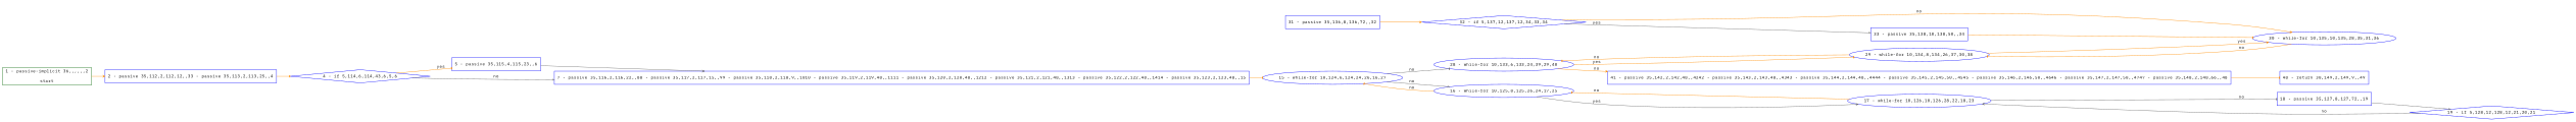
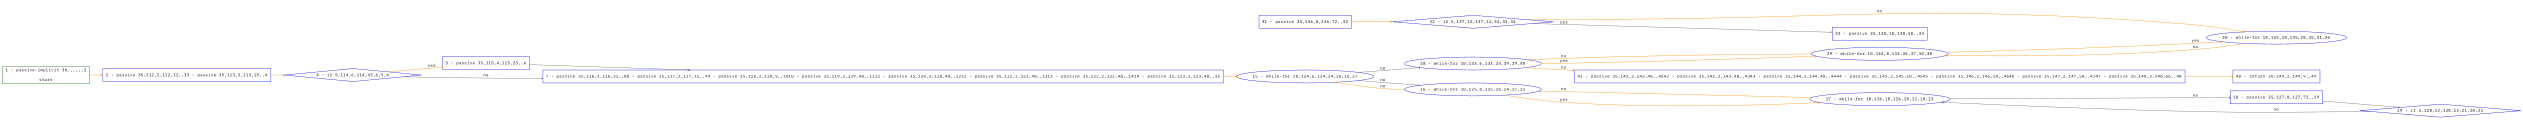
  digraph {
    bgcolor=white
    compound=true
    fillcolor="#FFFFCC"
    fontname="IBM Plex Mono"
    fontsize=12
    pack=true
    packmode=clust
    rankdir=LR
    style="rounded,filled"
    node [color="#0000ff" compound=true fillcolor="#ffffff" fixedsize=false fontname="IBM Plex Mono" fontsize=12 node_initialized=no shape=box style=filled]
    edge [arrowhead=tee arrowsize=0.5 arrowtail=none color=darkorange compound=true dir=forward fontcolor=black fontname="IBM Plex Mono" fontsize=12]
    n1 [label="2 - passive 35,112,2,112,12,,33 - passive 35,113,2,113,25,,4"]
    n2 [label="4 - if 5,114,6,114,43,6,5,6" shape=diamond]
    n3 [label="5 - passive 35,115,4,115,23,,6"]
    n4 [label="7 - passive 35,116,2,116,22,,88 - passive 35,117,2,117,15,,99 - passive 35,118,2,118,9,,1010 - passive 35,119,2,119,48,,1111 - passive 35,120,2,120,48,,1212 - passive 35,121,2,121,48,,1313 - passive 35,122,2,122,48,,1414 - passive 35,123,2,123,48,,15"]
    n5 [color="#006400" label="1 - passive-implicit 36,,,,,,2\n\nstart"]
    n6 [label="15 - while-for 10,124,6,124,24,26,16,27" shape=oval]
    n7 [label="16 - while-for 10,125,8,125,26,24,17,25" shape=oval]
    n8 [label="28 - while-for 10,133,6,133,24,39,29,40" shape=oval]
    n9 [label="17 - while-for 10,126,10,126,28,22,18,23" shape=oval]
    n10 [label="29 - while-for 10,134,8,134,26,37,30,38" shape=oval]
    n11 [label="41 - passive 35,142,2,142,48,,4242 - passive 35,143,2,143,48,,4343 - passive 35,144,2,144,48,,4444 - passive 35,145,2,145,50,,4545 - passive 35,146,2,146,50,,4646 - passive 35,147,2,147,50,,4747 - passive 35,148,2,148,66,,48"]
    n12 [label="18 - passive 35,127,8,127,72,,19"]
    n13 [label="30 - while-for 10,135,10,135,28,35,31,36" shape=oval]
    n14 [label="48 - return 30,149,2,149,9,,49"]
    n15 [label="19 - if 5,128,12,128,12,21,20,21" shape=diamond]
    n16 [label="31 - passive 35,136,8,136,72,,32"]
    n17 [label="32 - if 5,137,12,137,12,34,33,34" shape=diamond]
    n18 [label="33 - passive 35,138,10,138,50,,34"]
    n1 -> n2
    n2 -> n3 [label=yes]
    n2 -> n4 [arrowhead=onormal color=gray40 label=no]
    n3 -> n4 [arrowhead=vee color=gray40]
    n4 -> n6
    n5 -> n1 [arrowhead=vee]
    n6 -> n7 [arrowhead=onormal color=gray40 label=no]
    n6 -> n8 [color=gray40 label=no]
    n7 -> n6 [label=no]
-   n7 -> n9 [arrowhead=vee color=gray40 label=yes]
+   n7 -> n9 [arrowhead=vee label=yes]
    n8 -> n10 [label=yes]
    n8 -> n11 [arrowhead=vee label=no]
    n9 -> n7 [label=no]
    n9 -> n12 [color=gray40 label=no]
    n10 -> n8 [label=no]
    n10 -> n13 [arrowhead=vee label=yes]
    n11 -> n14
    n12 -> n15 [arrowhead=onormal color=gray40]
    n13 -> n10 [label=no]
    n15 -> n9 [arrowhead=vee color=gray40 label=no]
    n16 -> n17 [arrowhead=vee]
    n17 -> n13 [arrowhead=vee label=no]
    n17 -> n18 [arrowhead=onormal color=gray40 label=yes]
-   n18 -> n13
  }
